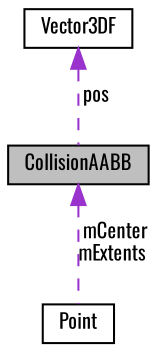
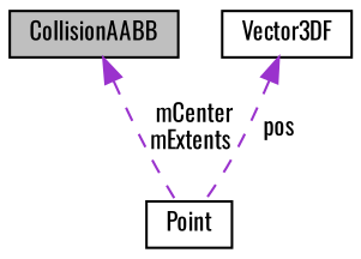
  digraph {
    fontname=Oswald
    node [color=black fillcolor=white fontname=Oswald fontsize=10 shape=record style=filled]
    edge [color=darkorchid3 dir=back fontname=Oswald fontsize=10 labelfontname=Helvetica labelfontsize=10 style=dashed]
    n1 [fillcolor=grey75 fontcolor=black height=0.2 label=CollisionAABB width=0.4]
    n2 [height=0.2 label=Point width=0.4]
    n3 [height=0.2 label=Vector3DF width=0.4]
    n1 -> n2 [label=" mCenter\nmExtents"]
-   n3 -> n1 [label=" pos"]
+   n3 -> n2 [label=" pos"]
  }
